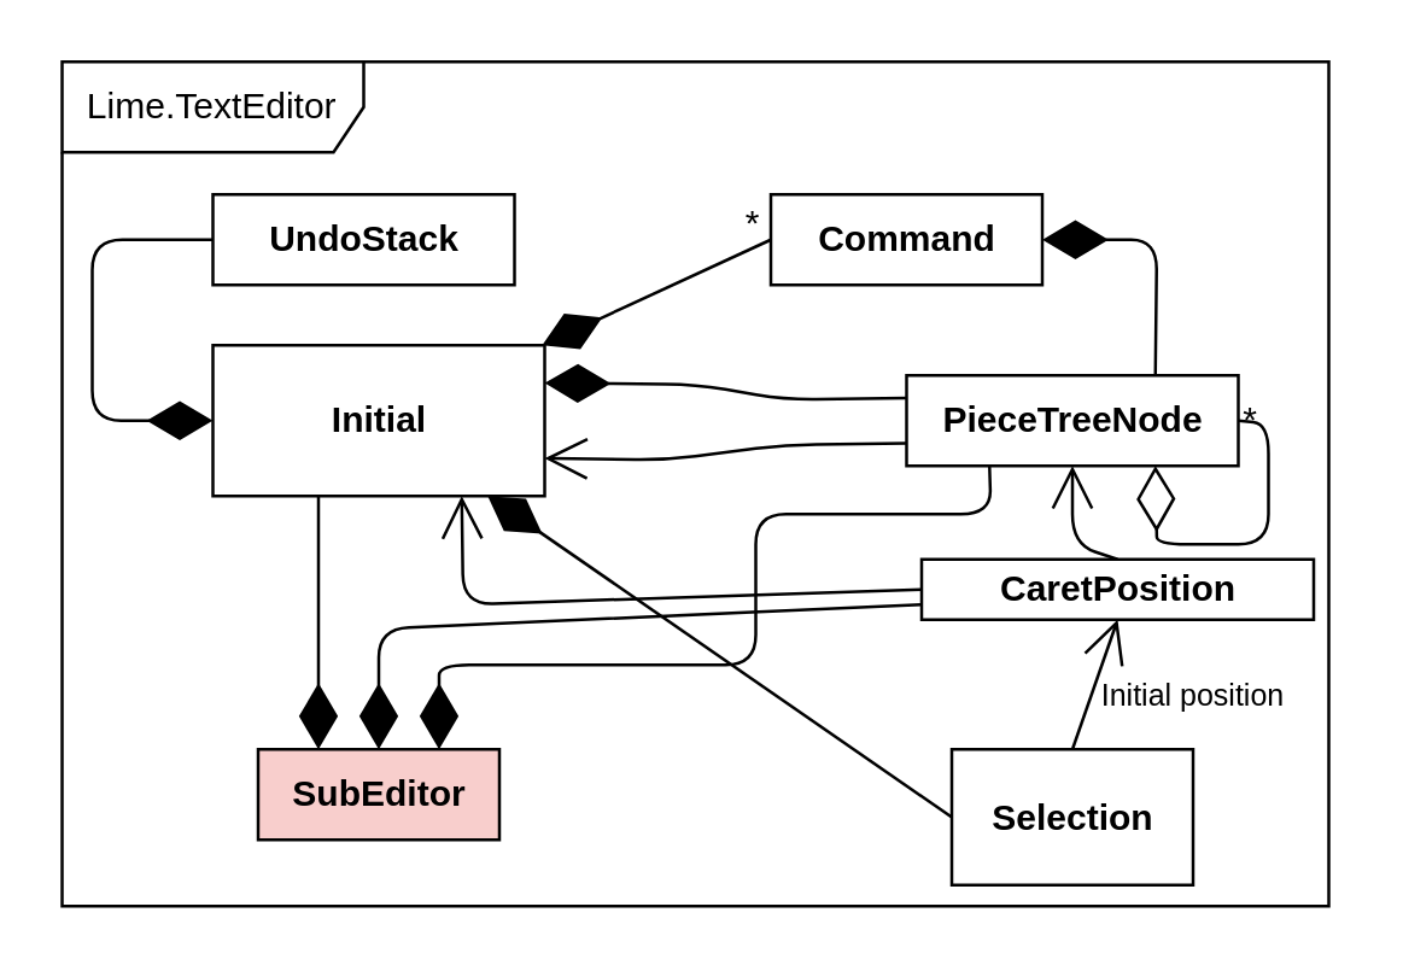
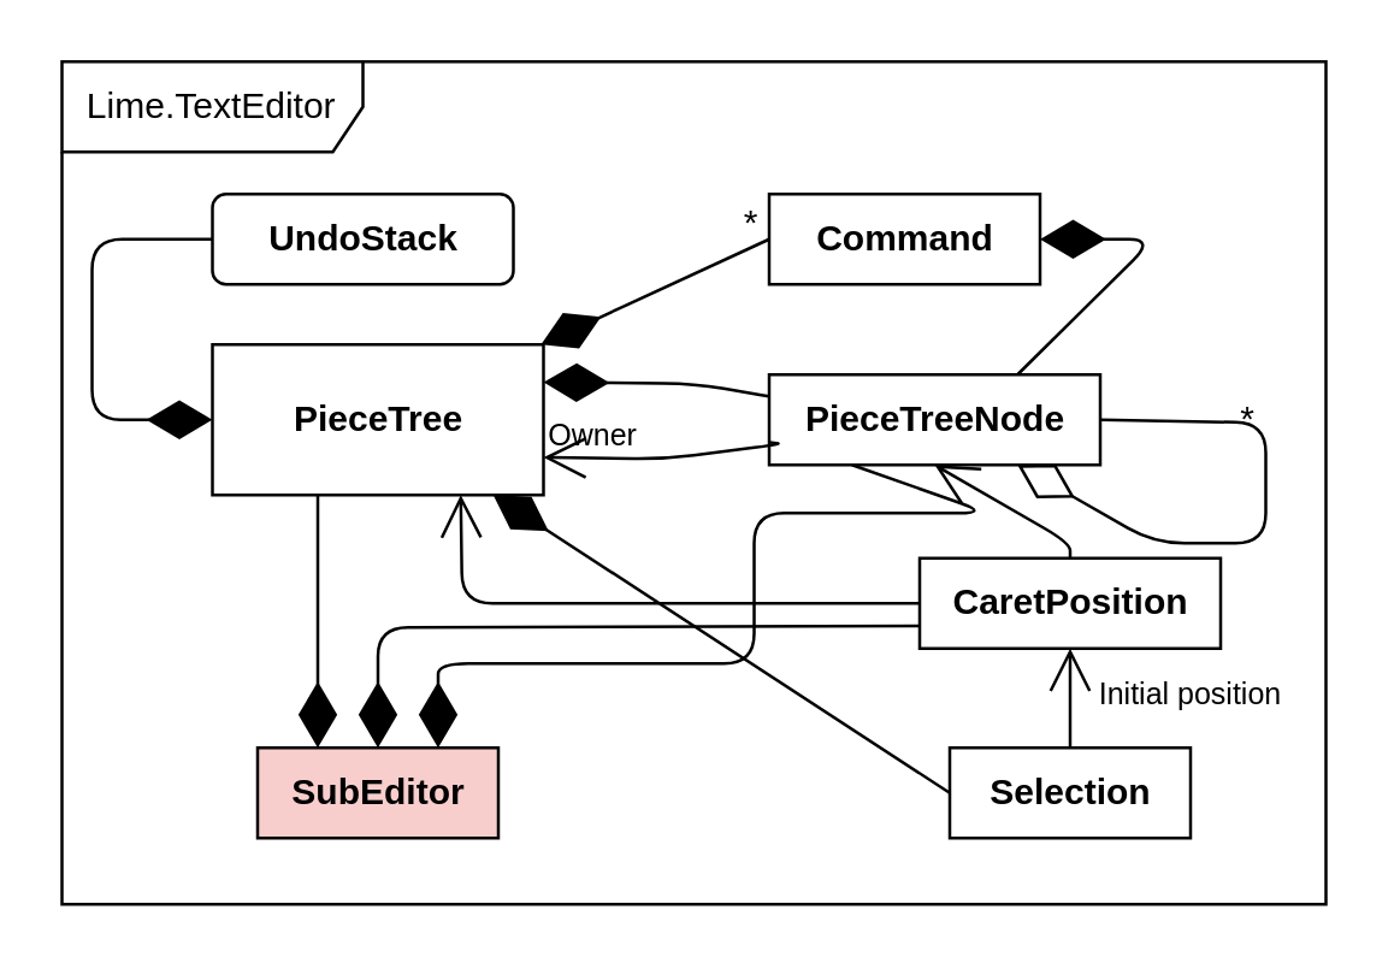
  <mxCell id="0" />
  <mxCell id="1" parent="0" />
  <mxCell id="2" value="Lime.TextEditor" style="shape=umlFrame;whiteSpace=wrap;html=1;width=100;height=30;" parent="1" vertex="1"><mxGeometry x="20" y="20" width="420" height="280" as="geometry" /></mxCell>
  <mxCell id="3" value="" style="endArrow=diamondThin;endFill=1;endSize=19;html=1;exitX=0;exitY=0.5;exitDx=0;exitDy=0;" parent="1" source="11" target="14" edge="1"><mxGeometry width="160" relative="1" as="geometry"><mxPoint x="273" y="80" as="sourcePoint" /><mxPoint x="233" y="80" as="targetPoint" /></mxGeometry></mxCell>
  <mxCell id="4" value="" style="endArrow=diamondThin;endFill=1;endSize=19;html=1;entryX=1;entryY=0.5;entryDx=0;entryDy=0;exitX=0.75;exitY=0;exitDx=0;exitDy=0;" parent="1" source="12" target="11" edge="1"><mxGeometry width="160" relative="1" as="geometry"><mxPoint x="430" y="135" as="sourcePoint" /><mxPoint x="430" y="81" as="targetPoint" /><Array as="points"><mxPoint x="383" y="79" /></Array></mxGeometry></mxCell>
  <mxCell id="5" value="" style="endArrow=diamondThin;endFill=1;endSize=19;html=1;entryX=1;entryY=0.25;entryDx=0;entryDy=0;exitX=0;exitY=0.25;exitDx=0;exitDy=0;" parent="1" source="12" target="14" edge="1"><mxGeometry width="160" relative="1" as="geometry"><mxPoint x="280" y="131" as="sourcePoint" /><mxPoint x="210" y="130" as="targetPoint" /><Array as="points"><mxPoint x="260" y="132" /><mxPoint x="230" y="127" /></Array></mxGeometry></mxCell>
  <mxCell id="6" value="" style="endArrow=diamondThin;endFill=1;endSize=19;html=1;entryX=0;entryY=0.5;entryDx=0;entryDy=0;exitX=0;exitY=0.5;exitDx=0;exitDy=0;" parent="1" source="10" target="14" edge="1"><mxGeometry width="160" relative="1" as="geometry"><mxPoint x="50" y="57" as="sourcePoint" /><mxPoint x="50" y="163" as="targetPoint" /><Array as="points"><mxPoint x="30" y="79" /><mxPoint x="30" y="139" /></Array></mxGeometry></mxCell>
  <mxCell id="7" value="" style="endArrow=open;endFill=1;endSize=12;html=1;entryX=0.5;entryY=1;entryDx=0;entryDy=0;exitX=0.5;exitY=0;exitDx=0;exitDy=0;" parent="1" source="19" target="12" edge="1"><mxGeometry width="160" relative="1" as="geometry"><mxPoint x="363" y="250" as="sourcePoint" /><mxPoint x="363" y="180" as="targetPoint" /><Array as="points"><mxPoint x="355" y="180" /></Array></mxGeometry></mxCell>
  <mxCell id="8" value="" style="endArrow=open;endFill=1;endSize=12;html=1;entryX=0.75;entryY=1;entryDx=0;entryDy=0;exitX=0;exitY=0.5;exitDx=0;exitDy=0;" parent="1" source="19" target="14" edge="1"><mxGeometry width="160" relative="1" as="geometry"><mxPoint x="318" y="248" as="sourcePoint" /><mxPoint x="194" y="185" as="targetPoint" /><Array as="points"><mxPoint x="153" y="200" /></Array></mxGeometry></mxCell>
  <mxCell id="9" value="" style="endArrow=open;endFill=1;endSize=12;html=1;entryX=0.5;entryY=1;entryDx=0;entryDy=0;exitX=0.5;exitY=0;exitDx=0;exitDy=0;" parent="1" source="17" target="19" edge="1"><mxGeometry width="160" relative="1" as="geometry"><mxPoint x="363" y="360" as="sourcePoint" /><mxPoint x="363" y="313" as="targetPoint" /></mxGeometry></mxCell>
- <mxCell id="10" value="&lt;b&gt;UndoStack&lt;/b&gt;" style="html=1;" parent="1" vertex="1"><mxGeometry x="70" y="64" width="100" height="30" as="geometry" /></mxCell>
+ <mxCell id="10" value="&lt;b&gt;UndoStack&lt;/b&gt;" style="html=1;rounded=1;" parent="1" vertex="1"><mxGeometry x="70" y="64" width="100" height="30" as="geometry" /></mxCell>
  <mxCell id="11" value="&lt;b&gt;Command&lt;/b&gt;" style="html=1;" parent="1" vertex="1"><mxGeometry x="255" y="64" width="90" height="30" as="geometry" /></mxCell>
- <mxCell id="12" value="&lt;b&gt;PieceTreeNode&lt;/b&gt;" style="html=1;" parent="1" vertex="1"><mxGeometry x="300" y="124" width="110" height="30" as="geometry" /></mxCell>
+ <mxCell id="12" value="&lt;b&gt;PieceTreeNode&lt;/b&gt;" style="html=1;" parent="1" vertex="1"><mxGeometry x="255" y="124" width="110" height="30" as="geometry" /></mxCell>
  <mxCell id="13" value="*" style="text;html=1;resizable=0;points=[];autosize=1;align=left;verticalAlign=top;spacingTop=-4;" parent="1" vertex="1"><mxGeometry x="245" y="64" width="20" height="20" as="geometry" /></mxCell>
- <mxCell id="14" value="&lt;b&gt;Initial&lt;/b&gt;" style="html=1;" parent="1" vertex="1"><mxGeometry x="70" y="114" width="110" height="50" as="geometry" /></mxCell>
+ <mxCell id="14" value="&lt;b&gt;PieceTree&lt;/b&gt;" style="html=1;" parent="1" vertex="1"><mxGeometry x="70" y="114" width="110" height="50" as="geometry" /></mxCell>
  <mxCell id="15" value="" style="endArrow=open;endFill=1;endSize=12;html=1;entryX=1;entryY=0.75;entryDx=0;entryDy=0;exitX=0;exitY=0.75;exitDx=0;exitDy=0;" parent="1" source="12" target="14" edge="1"><mxGeometry width="160" relative="1" as="geometry"><mxPoint x="-10" y="470" as="sourcePoint" /><mxPoint x="150" y="470" as="targetPoint" /><Array as="points"><mxPoint x="260" y="147" /><mxPoint x="220" y="152" /></Array></mxGeometry></mxCell>
- <mxCell id="17" value="&lt;b&gt;Selection&lt;/b&gt;" style="html=1;" parent="1" vertex="1"><mxGeometry x="315" y="248" width="80" height="45" as="geometry" /></mxCell>
+ <mxCell id="16" value="&lt;font size=&quot;1&quot;&gt;Owner&lt;/font&gt;" style="text;html=1;resizable=0;points=[];autosize=1;align=left;verticalAlign=top;spacingTop=-4;" parent="1" vertex="1"><mxGeometry x="180" y="134" width="50" height="20" as="geometry" /></mxCell>
+ <mxCell id="17" value="&lt;b&gt;Selection&lt;/b&gt;" style="html=1;" parent="1" vertex="1"><mxGeometry x="315" y="248" width="80" height="30" as="geometry" /></mxCell>
  <mxCell id="18" value="&lt;font style=&quot;font-size: 10px&quot;&gt;Initial position&lt;/font&gt;" style="text;html=1;resizable=0;points=[];autosize=1;align=left;verticalAlign=top;spacingTop=-4;" parent="1" vertex="1"><mxGeometry x="363" y="220" width="80" height="20" as="geometry" /></mxCell>
- <mxCell id="19" value="&lt;b&gt;CaretPosition&lt;/b&gt;" style="html=1;" parent="1" vertex="1"><mxGeometry x="305" y="185" width="130" height="20" as="geometry" /></mxCell>
+ <mxCell id="19" value="&lt;b&gt;CaretPosition&lt;/b&gt;" style="html=1;" parent="1" vertex="1"><mxGeometry x="305" y="185" width="100" height="30" as="geometry" /></mxCell>
  <mxCell id="20" value="&lt;b&gt;SubEditor&lt;/b&gt;" style="html=1;fillColor=#f8cecc;" parent="1" vertex="1"><mxGeometry x="85" y="248" width="80" height="30" as="geometry" /></mxCell>
  <mxCell id="21" value="" style="endArrow=diamondThin;endFill=1;endSize=19;html=1;exitX=0;exitY=0.5;exitDx=0;exitDy=0;" parent="1" source="17" target="14" edge="1"><mxGeometry width="160" relative="1" as="geometry"><mxPoint x="-10" y="470" as="sourcePoint" /><mxPoint x="150" y="470" as="targetPoint" /></mxGeometry></mxCell>
  <mxCell id="22" value="" style="endArrow=diamondThin;endFill=1;endSize=19;html=1;entryX=0.25;entryY=0;entryDx=0;entryDy=0;" parent="1" target="20" edge="1"><mxGeometry width="160" relative="1" as="geometry"><mxPoint x="105" y="164" as="sourcePoint" /><mxPoint x="150" y="470" as="targetPoint" /><Array as="points" /></mxGeometry></mxCell>
  <mxCell id="23" value="" style="endArrow=diamondThin;endFill=1;endSize=19;html=1;entryX=0.5;entryY=0;entryDx=0;entryDy=0;exitX=0;exitY=0.75;exitDx=0;exitDy=0;" parent="1" source="19" target="20" edge="1"><mxGeometry width="160" relative="1" as="geometry"><mxPoint x="-10" y="470" as="sourcePoint" /><mxPoint x="150" y="470" as="targetPoint" /><Array as="points"><mxPoint x="125" y="208" /></Array></mxGeometry></mxCell>
  <mxCell id="24" value="" style="endArrow=diamondThin;endFill=1;endSize=19;html=1;entryX=0.75;entryY=0;entryDx=0;entryDy=0;exitX=0.25;exitY=1;exitDx=0;exitDy=0;" parent="1" source="12" target="20" edge="1"><mxGeometry width="160" relative="1" as="geometry"><mxPoint x="-10" y="470" as="sourcePoint" /><mxPoint x="150" y="470" as="targetPoint" /><Array as="points"><mxPoint x="328" y="170" /><mxPoint x="250" y="170" /><mxPoint x="250" y="220" /><mxPoint x="145" y="220" /></Array></mxGeometry></mxCell>
  <mxCell id="25" value="" style="endArrow=diamondThin;endFill=0;endSize=19;html=1;entryX=0.75;entryY=1;entryDx=0;entryDy=0;exitX=1;exitY=0.5;exitDx=0;exitDy=0;" parent="1" source="12" target="12" edge="1"><mxGeometry width="160" relative="1" as="geometry"><mxPoint x="-10" y="320" as="sourcePoint" /><mxPoint x="150" y="320" as="targetPoint" /><Array as="points"><mxPoint x="420" y="140" /><mxPoint x="420" y="180" /><mxPoint x="383" y="180" /></Array></mxGeometry></mxCell>
  <mxCell id="26" value="*" style="text;html=1;resizable=0;points=[];autosize=1;align=left;verticalAlign=top;spacingTop=-4;" parent="1" vertex="1"><mxGeometry x="410" y="129" width="20" height="20" as="geometry" /></mxCell>
